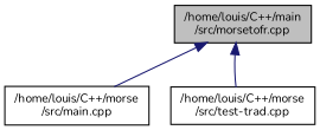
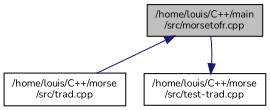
  digraph {
    fontname=Nunito
    node [color=black fillcolor=white fontname=Nunito fontsize=10 shape=record style=filled]
    edge [color=midnightblue dir=back fontname=Nunito fontsize=10 labelfontname=Helvetica labelfontsize=10 style=solid]
    n1 [fillcolor=grey75 fontcolor=black height=0.2 label="/home/louis/C++/main\l/src/morsetofr.cpp" width=0.4]
-   n2 [height=0.2 label="/home/louis/C++/morse\l/src/main.cpp" width=0.4]
+   n2 [height=0.2 label="/home/louis/C++/morse\l/src/trad.cpp" width=0.4]
    n3 [height=0.2 label="/home/louis/C++/morse\l/src/test-trad.cpp" width=0.4]
    n1 -> n2
-   n1 -> n3
+   n3 -> n1
  }
